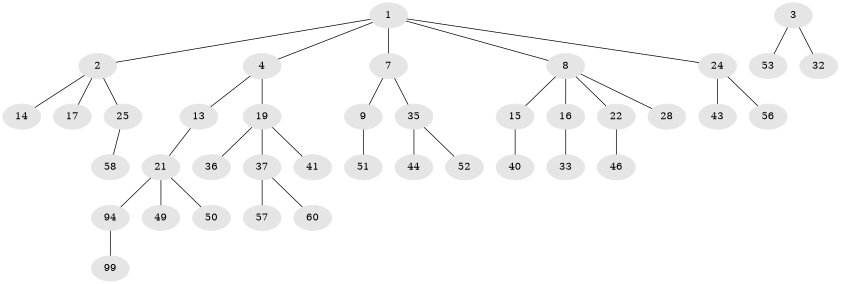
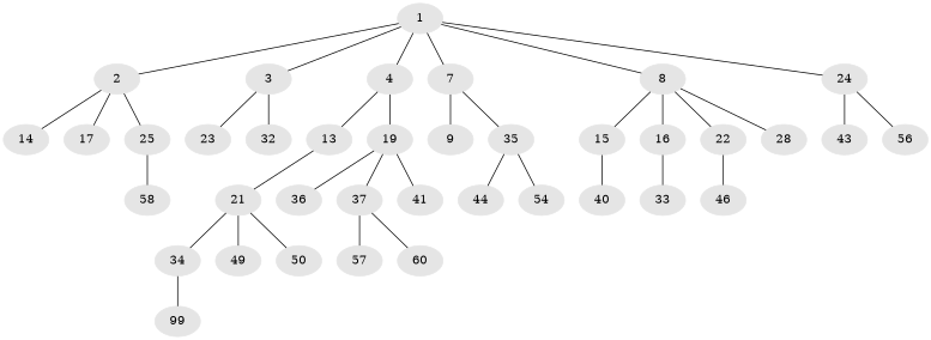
  graph {
    node [color=gray90 style=filled]
    1 [super="+45"]
    2 [super="+5"]
    3 [super="+27"]
    4 [super="+11"]
    7 [super="+31"]
    8 [super="+12"]
    24 [super="+47"]
    14
    17
    25 [super="+55"]
-   23 [label=53]
+   23
    32
    13 [super="+18"]
    19 [super="+30"]
    9 [super="+10"]
    35 [super="+42"]
    15 [super="+29"]
    16 [super="+59"]
    22
    28 [super="+61"]
    43
    56
    58
    21 [super="+26"]
    36
    37
    41 [super="+48"]
-   51
    44
-   52
+   52 [label=54]
    40
    33
    46
-   34 [super="+38" label=94]
+   34 [super="+38"]
    49
    50
    57
    60
    n39 [label=99]
    1 -- 2
+   1 -- 3
    1 -- 4
    1 -- 7
    1 -- 8
    1 -- 24
    2 -- 14
    2 -- 17
    2 -- 25
    3 -- 23
    3 -- 32
    4 -- 13
    4 -- 19
    7 -- 9
    7 -- 35
    8 -- 15
    8 -- 16
    8 -- 22
    8 -- 28
    24 -- 43
    24 -- 56
    25 -- 58
    13 -- 21
    19 -- 36
    19 -- 37
    19 -- 41
-   9 -- 51
    35 -- 44
    35 -- 52
    15 -- 40
    16 -- 33
    22 -- 46
    21 -- 34
    21 -- 49
    21 -- 50
    37 -- 57
    37 -- 60
    34 -- n39
  }
